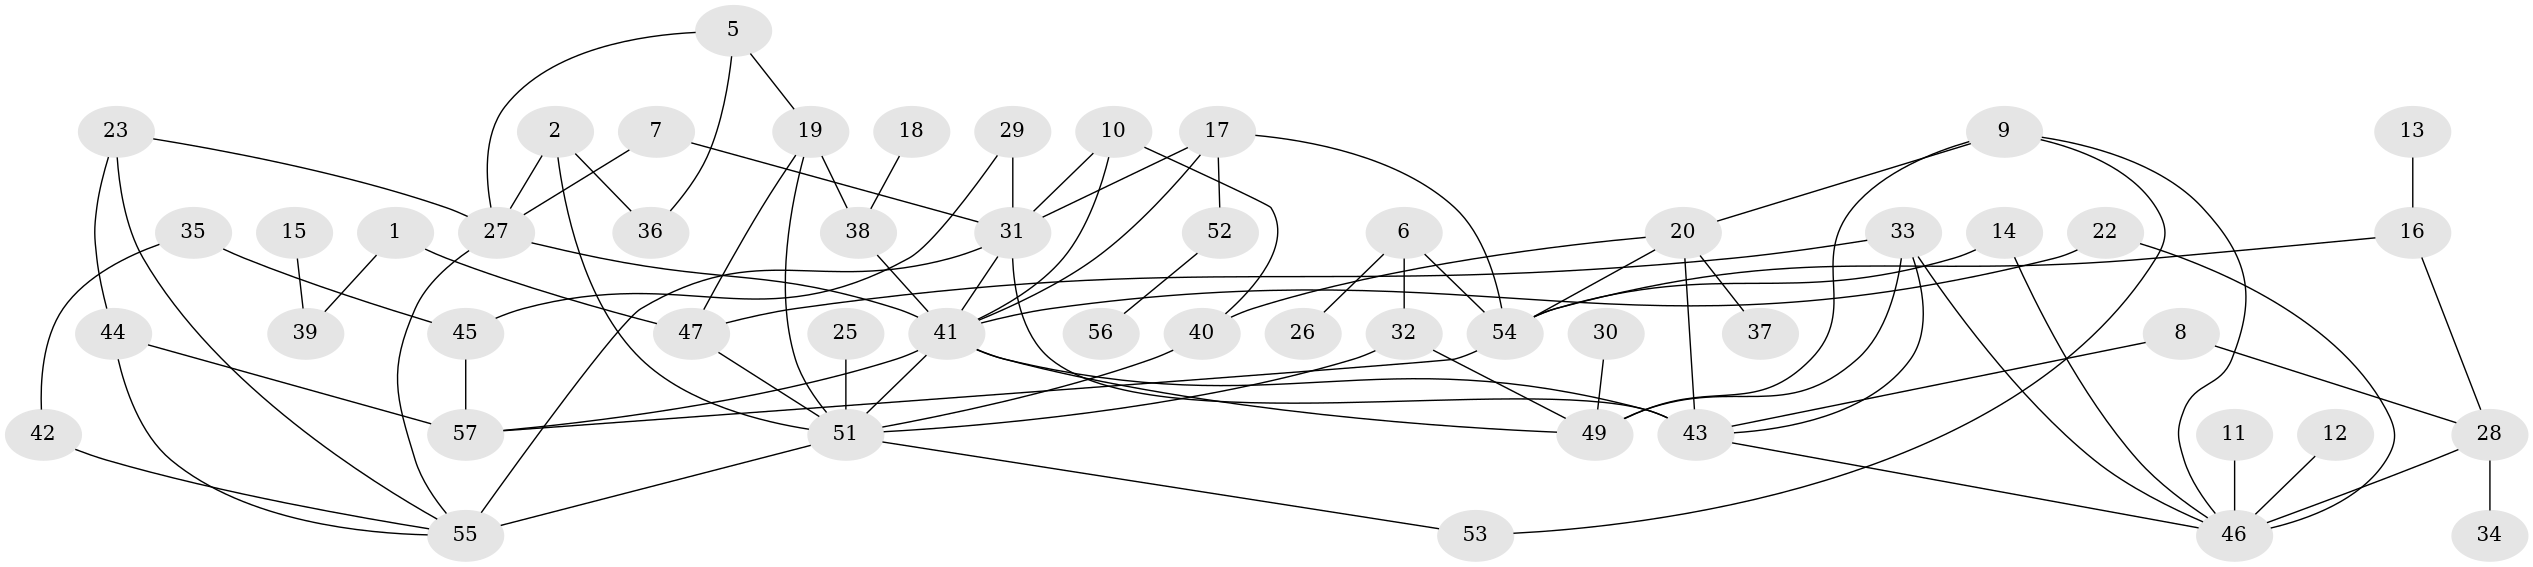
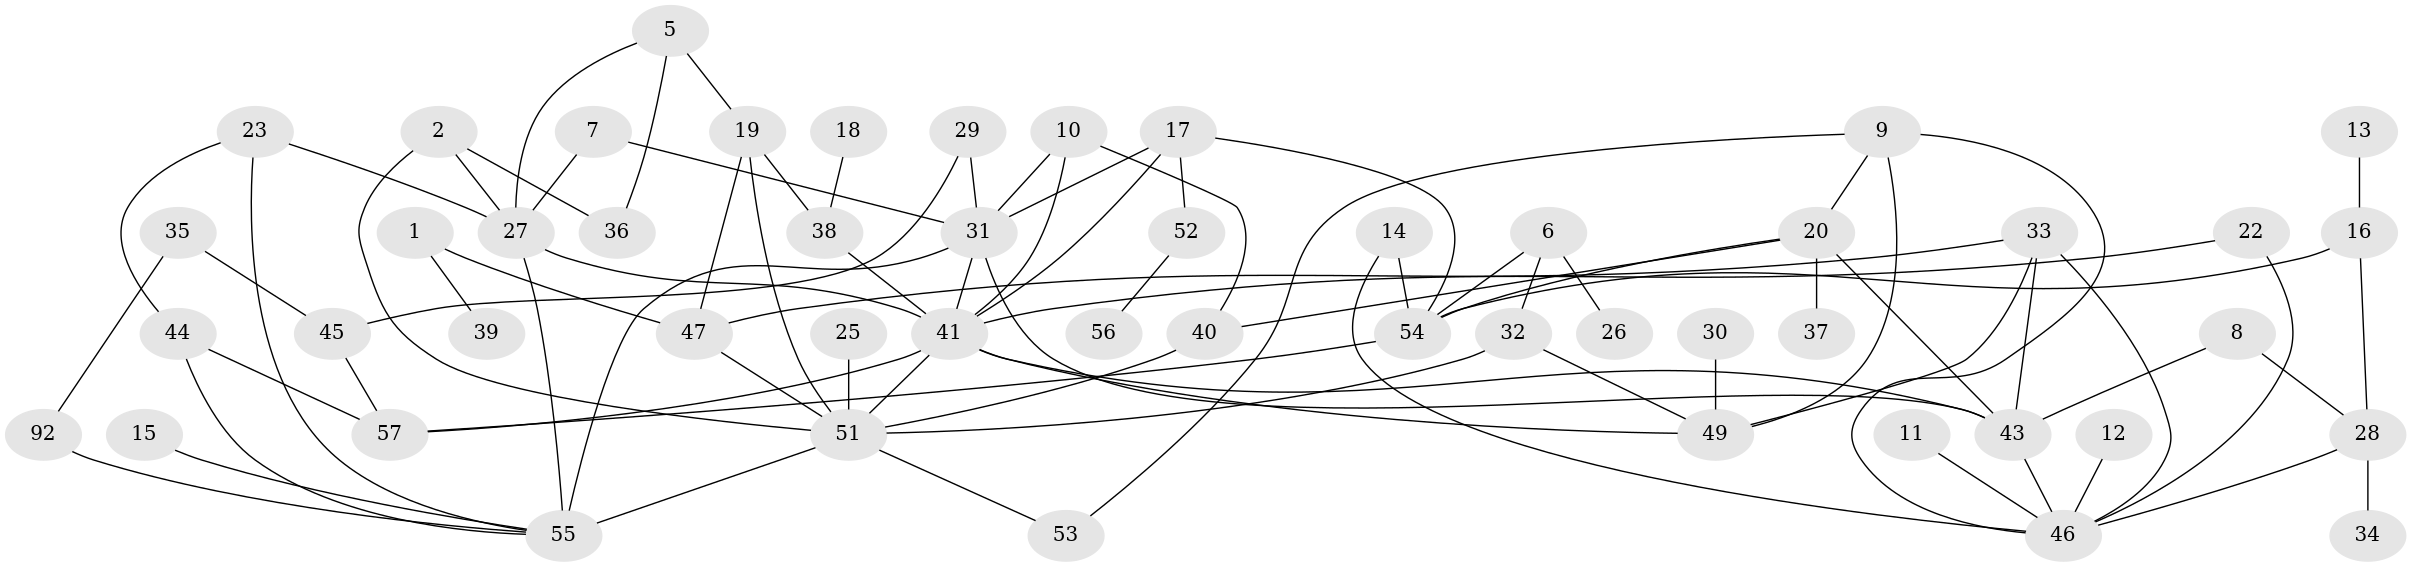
  graph {
    node [color=gray90 style=filled]
    edge [weight=1.0]
    1
    39
    47
    51
    2
    27
    36
    55
    41
    53
    5
    19
    38
    6
    26
    32
    54
    49
    57
    7
    31
    43
    8
    28
    46
    34
    9
    20
    40
    37
    10
    11
    13
    16
    12
    14
    15
    17
    52
    56
    18
    22
    23
    44
    25
    29
    45
    30
    33
    35
-   42
+   42 [label=92]
    1 -- 39
    1 -- 47
    47 -- 51
    51 -- 55 [weight=2.0]
    51 -- 53
    2 -- 51
    2 -- 27
    2 -- 36 [weight=2.0]
    27 -- 55
    27 -- 41
    41 -- 51
    41 -- 49
    41 -- 57
    41 -- 43 [weight=2.0]
    5 -- 27
    5 -- 36
    5 -- 19
    19 -- 47
    19 -- 51
    19 -- 38 [weight=2.0]
    38 -- 41
    6 -- 26
    6 -- 32
    6 -- 54
    32 -- 51
    32 -- 49
    54 -- 57
    7 -- 27
    7 -- 31
    31 -- 55 [weight=2.0]
    31 -- 41
    31 -- 43
    43 -- 46
    8 -- 43
    8 -- 28
    28 -- 46 [weight=2.0]
    28 -- 34
    9 -- 53
    9 -- 49
    9 -- 46
    9 -- 20
    20 -- 54
    20 -- 43
    20 -- 40
    20 -- 37
    40 -- 51 [weight=2.0]
    10 -- 41
    10 -- 31
    10 -- 40
    11 -- 46 [weight=2.0]
    13 -- 16
    16 -- 54
    16 -- 28
    12 -- 46
    14 -- 54
    14 -- 46
-   15 -- 39
+   15 -- 55
    17 -- 41
    17 -- 54
    17 -- 31
    17 -- 52
    52 -- 56
    18 -- 38
    22 -- 41
    22 -- 46
    23 -- 27
    23 -- 55
    23 -- 44
    44 -- 55
    44 -- 57
    25 -- 51
    29 -- 31 [weight=2.0]
    29 -- 45
    45 -- 57
    30 -- 49
    33 -- 47
    33 -- 49
    33 -- 43
    33 -- 46
    35 -- 45
    35 -- 42
    42 -- 55
  }
